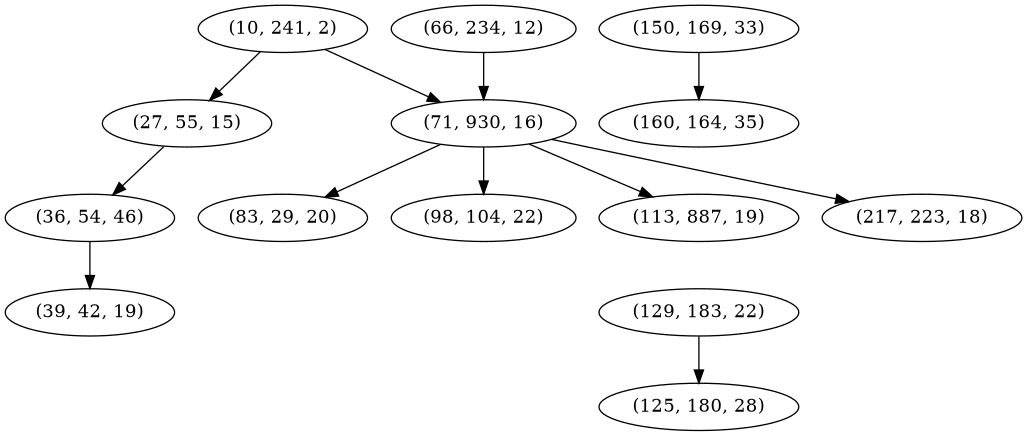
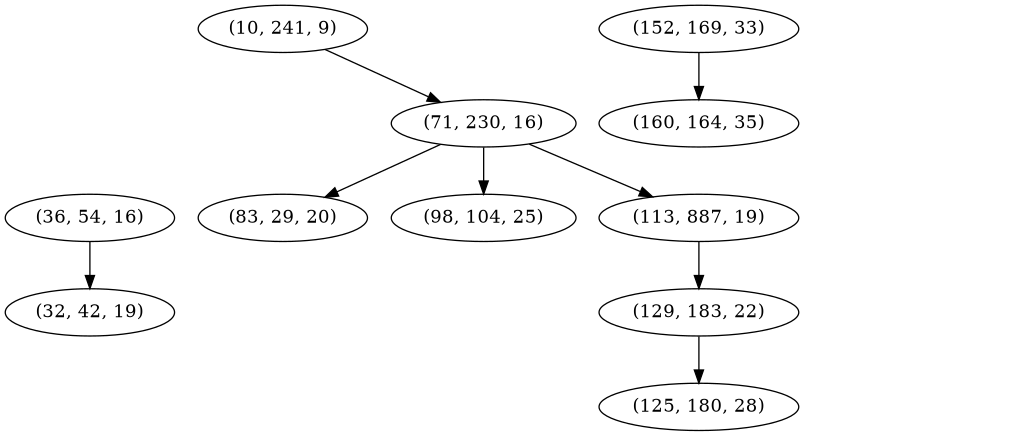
  digraph {
    fontname="DejaVu Serif"
    node [fontname="DejaVu Serif"]
    edge [fontname="DejaVu Serif"]
-   "(10, 241, 9)" [label="(10, 241, 2)"]
-   "(27, 55, 15)"
-   "(71, 230, 16)" [label="(71, 930, 16)"]
-   "(36, 54, 16)" [label="(36, 54, 46)"]
-   "(66, 234, 12)"
-   "(39, 42, 19)"
+   "(10, 241, 9)"
+   "(71, 230, 16)"
+   "(36, 54, 16)"
+   "(39, 42, 19)" [label="(32, 42, 19)"]
    n7 [label="(83, 29, 20)"]
-   "(98, 104, 22)"
+   "(98, 104, 22)" [label="(98, 104, 25)"]
    n9 [label="(113, 887, 19)"]
-   "(217, 223, 18)"
    n11 [label="(129, 183, 22)"]
    n12 [label="(125, 180, 28)"]
-   "(152, 169, 33)" [label="(150, 169, 33)"]
+   "(152, 169, 33)"
    "(160, 164, 35)"
-   "(10, 241, 9)" -> "(27, 55, 15)"
    "(10, 241, 9)" -> "(71, 230, 16)"
-   "(27, 55, 15)" -> "(36, 54, 16)"
    "(71, 230, 16)" -> n7
    "(71, 230, 16)" -> "(98, 104, 22)"
    "(71, 230, 16)" -> n9
-   "(71, 230, 16)" -> "(217, 223, 18)"
    "(36, 54, 16)" -> "(39, 42, 19)"
-   "(66, 234, 12)" -> "(71, 230, 16)"
+   n9 -> n11
    n11 -> n12
    "(152, 169, 33)" -> "(160, 164, 35)"
  }
